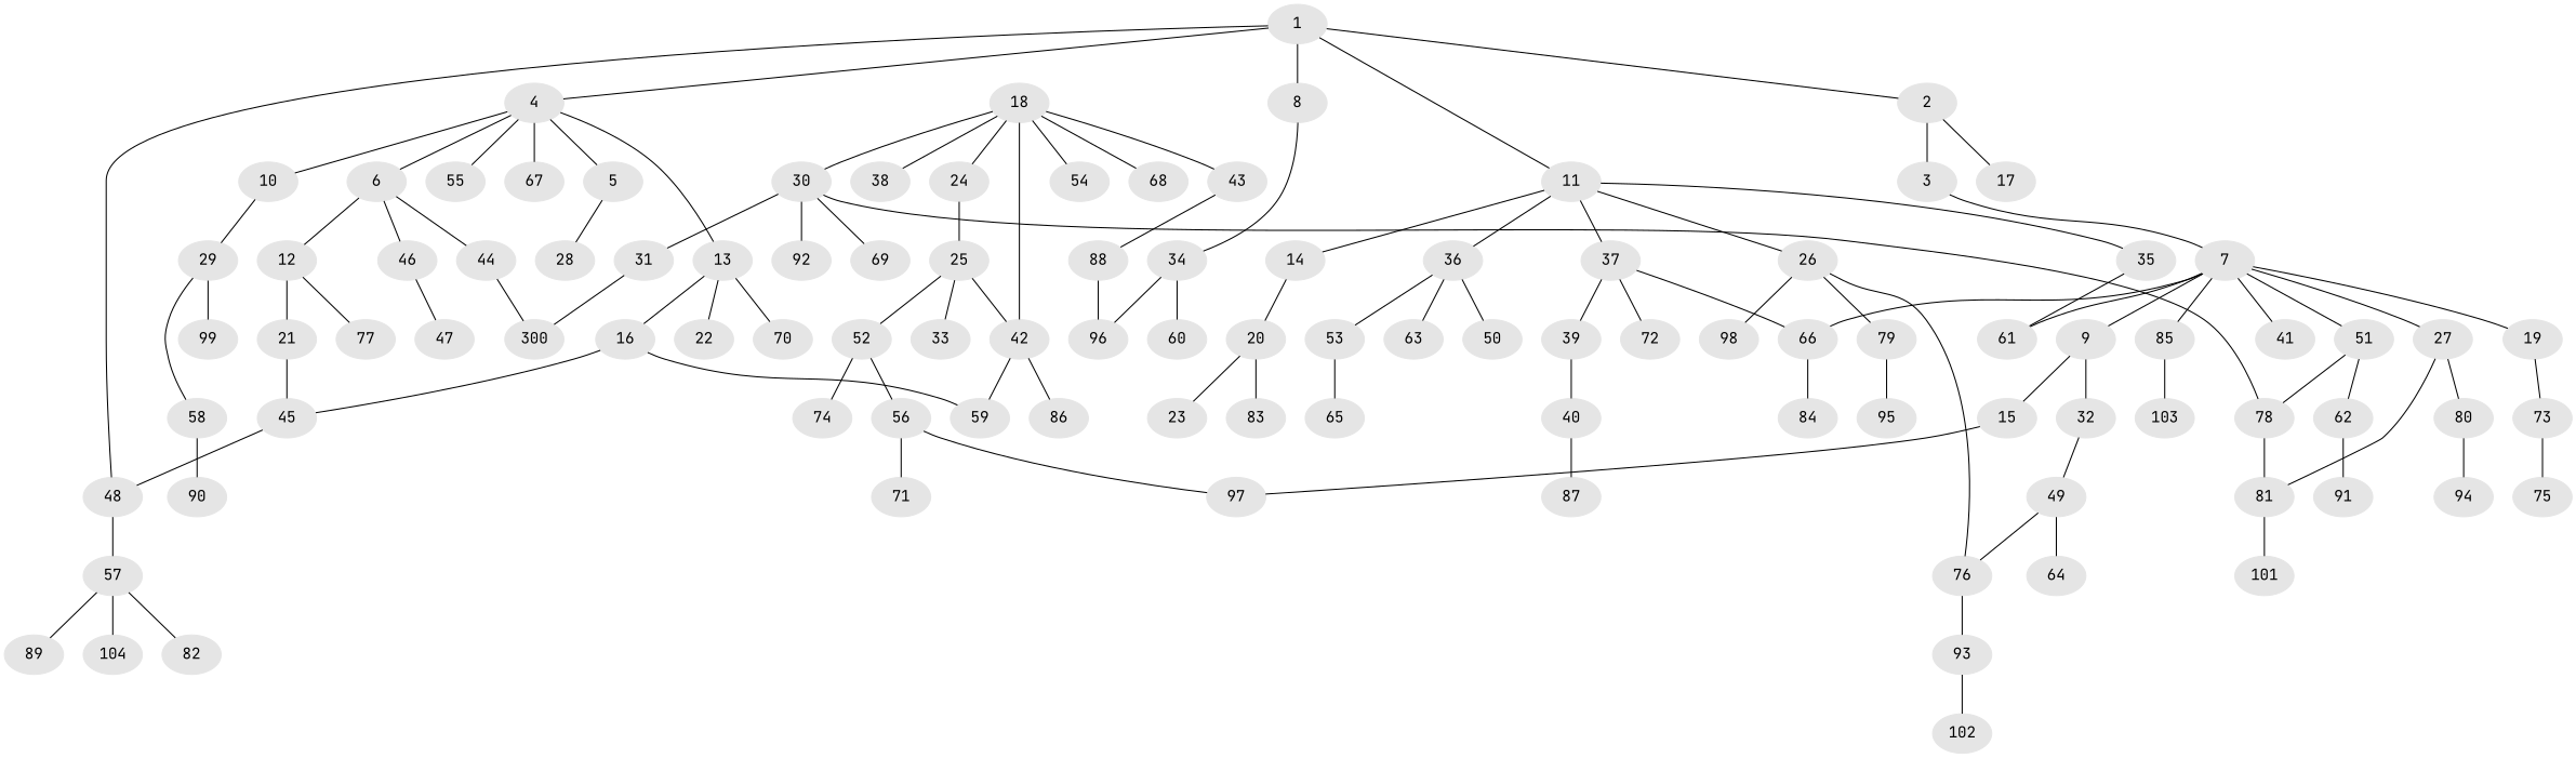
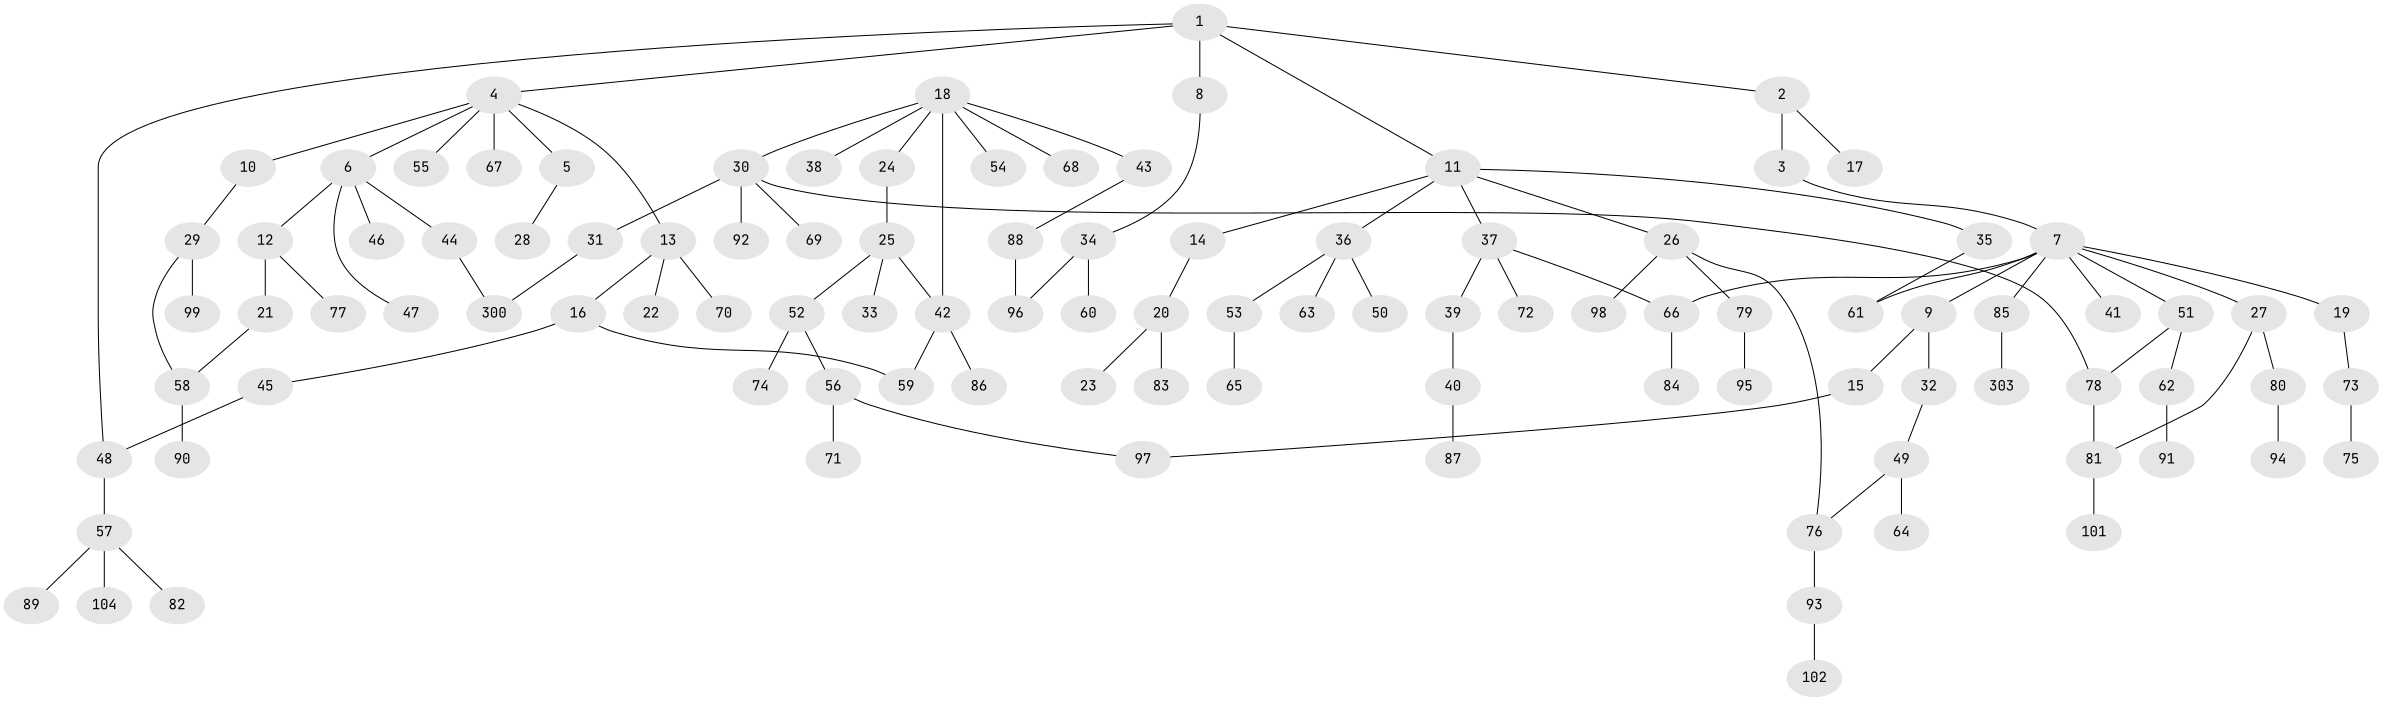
  graph {
    fontname="JetBrains Mono"
    node [color=gray90 fontname="JetBrains Mono" style=filled]
    edge [fontname="JetBrains Mono"]
    1
    2
    4
    8
    11
    48
    3
    17
    5
    6
    10
    13
    55
    67
    34
    14
    26
    35
    36
    37
    57
    7
    9
    19
    27
    41
    51
    61
    66
    85
    28
    12
    44
    46
    29
    16
    22
    70
    21
    77
    n41 [label=300]
    47
    15
    32
    73
    80
    81
    78
    62
    84
-   103
+   103 [label=303]
    60
    96
    97
    49
    18
    24
    30
    38
    42
    43
    54
    68
    58
    99
    20
    76
    79
    98
    50
    53
    63
    39
    72
    45
    59
    23
    83
    25
    31
    69
    92
    86
    88
    75
    90
    33
    52
    56
    74
    93
    95
    94
    101
    64
    65
    40
    87
    82
    89
    104
    91
    71
    102
    1 -- 2
    1 -- 4
    1 -- 8
    1 -- 11
    1 -- 48
    2 -- 3
    2 -- 17
    4 -- 5
    4 -- 6
    4 -- 10
    4 -- 13
    4 -- 55
    4 -- 67
    8 -- 34
    11 -- 14
    11 -- 26
    11 -- 35
    11 -- 36
    11 -- 37
    48 -- 57
    3 -- 7
    5 -- 28
    6 -- 12
    6 -- 44
    6 -- 46
    10 -- 29
    13 -- 16
    13 -- 22
    13 -- 70
    34 -- 60
    34 -- 96
    14 -- 20
    26 -- 76
    26 -- 79
    26 -- 98
    35 -- 61
    36 -- 50
    36 -- 53
    36 -- 63
    37 -- 66
    37 -- 39
    37 -- 72
    57 -- 82
    57 -- 89
    57 -- 104
    7 -- 9
    7 -- 19
    7 -- 27
    7 -- 41
    7 -- 51
    7 -- 61
    7 -- 66
    7 -- 85
    9 -- 15
    9 -- 32
    19 -- 73
    27 -- 80
    27 -- 81
    51 -- 78
    51 -- 62
    66 -- 84
    85 -- 103
    12 -- 21
    12 -- 77
    44 -- n41
-   46 -- 47
+   6 -- 47
    29 -- 58
    29 -- 99
    16 -- 45
    16 -- 59
-   21 -- 45
+   21 -- 58
    15 -- 97
    32 -- 49
    73 -- 75
    80 -- 94
    81 -- 101
    78 -- 81
    62 -- 91
    49 -- 76
    49 -- 64
    18 -- 24
    18 -- 30
    18 -- 38
    18 -- 42
    18 -- 43
    18 -- 54
    18 -- 68
    24 -- 25
    30 -- 78
    30 -- 31
    30 -- 69
    30 -- 92
    42 -- 59
    42 -- 86
    43 -- 88
    58 -- 90
    20 -- 23
    20 -- 83
    76 -- 93
    79 -- 95
    53 -- 65
    39 -- 40
    45 -- 48
    25 -- 42
    25 -- 33
    25 -- 52
    31 -- n41
    88 -- 96
    52 -- 56
    52 -- 74
    56 -- 97
    56 -- 71
    93 -- 102
    40 -- 87
  }
